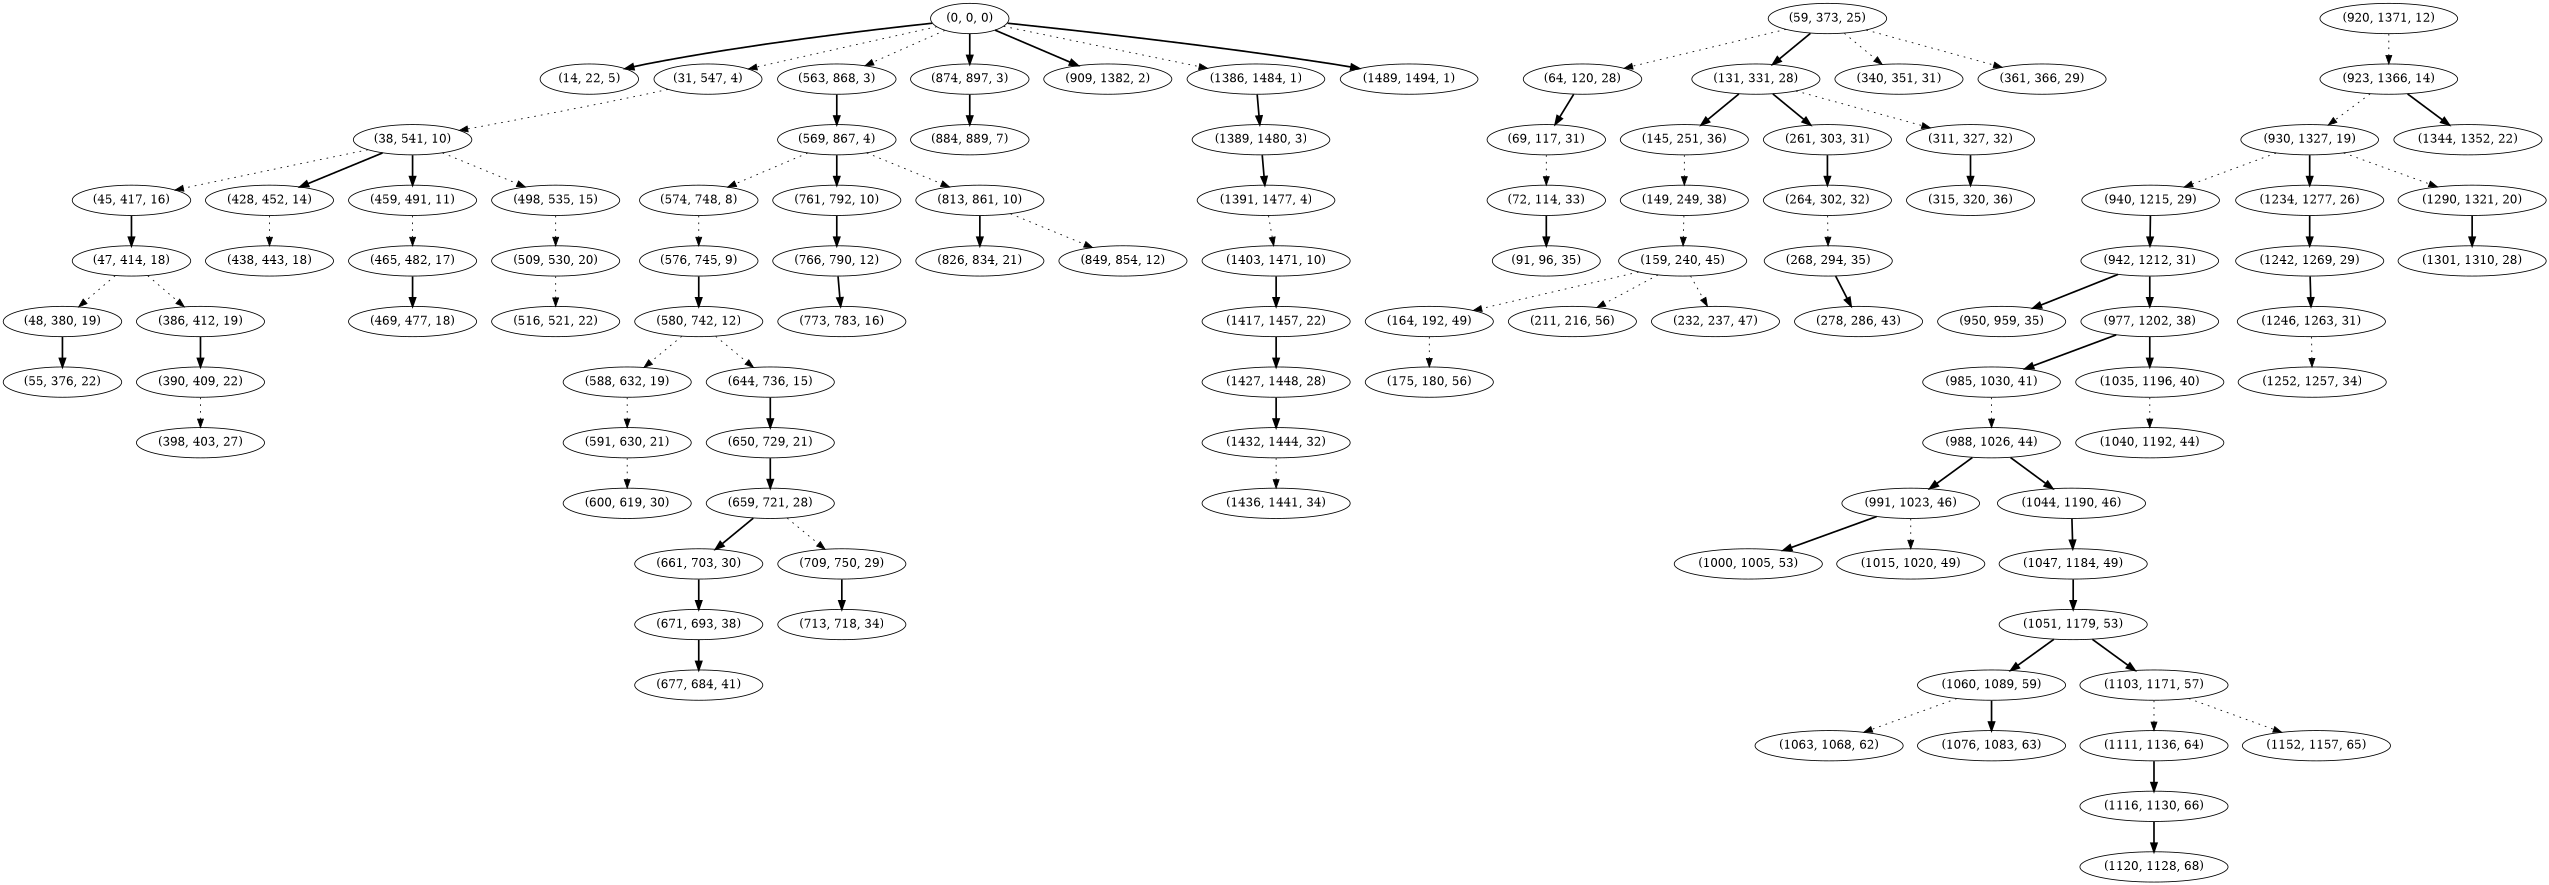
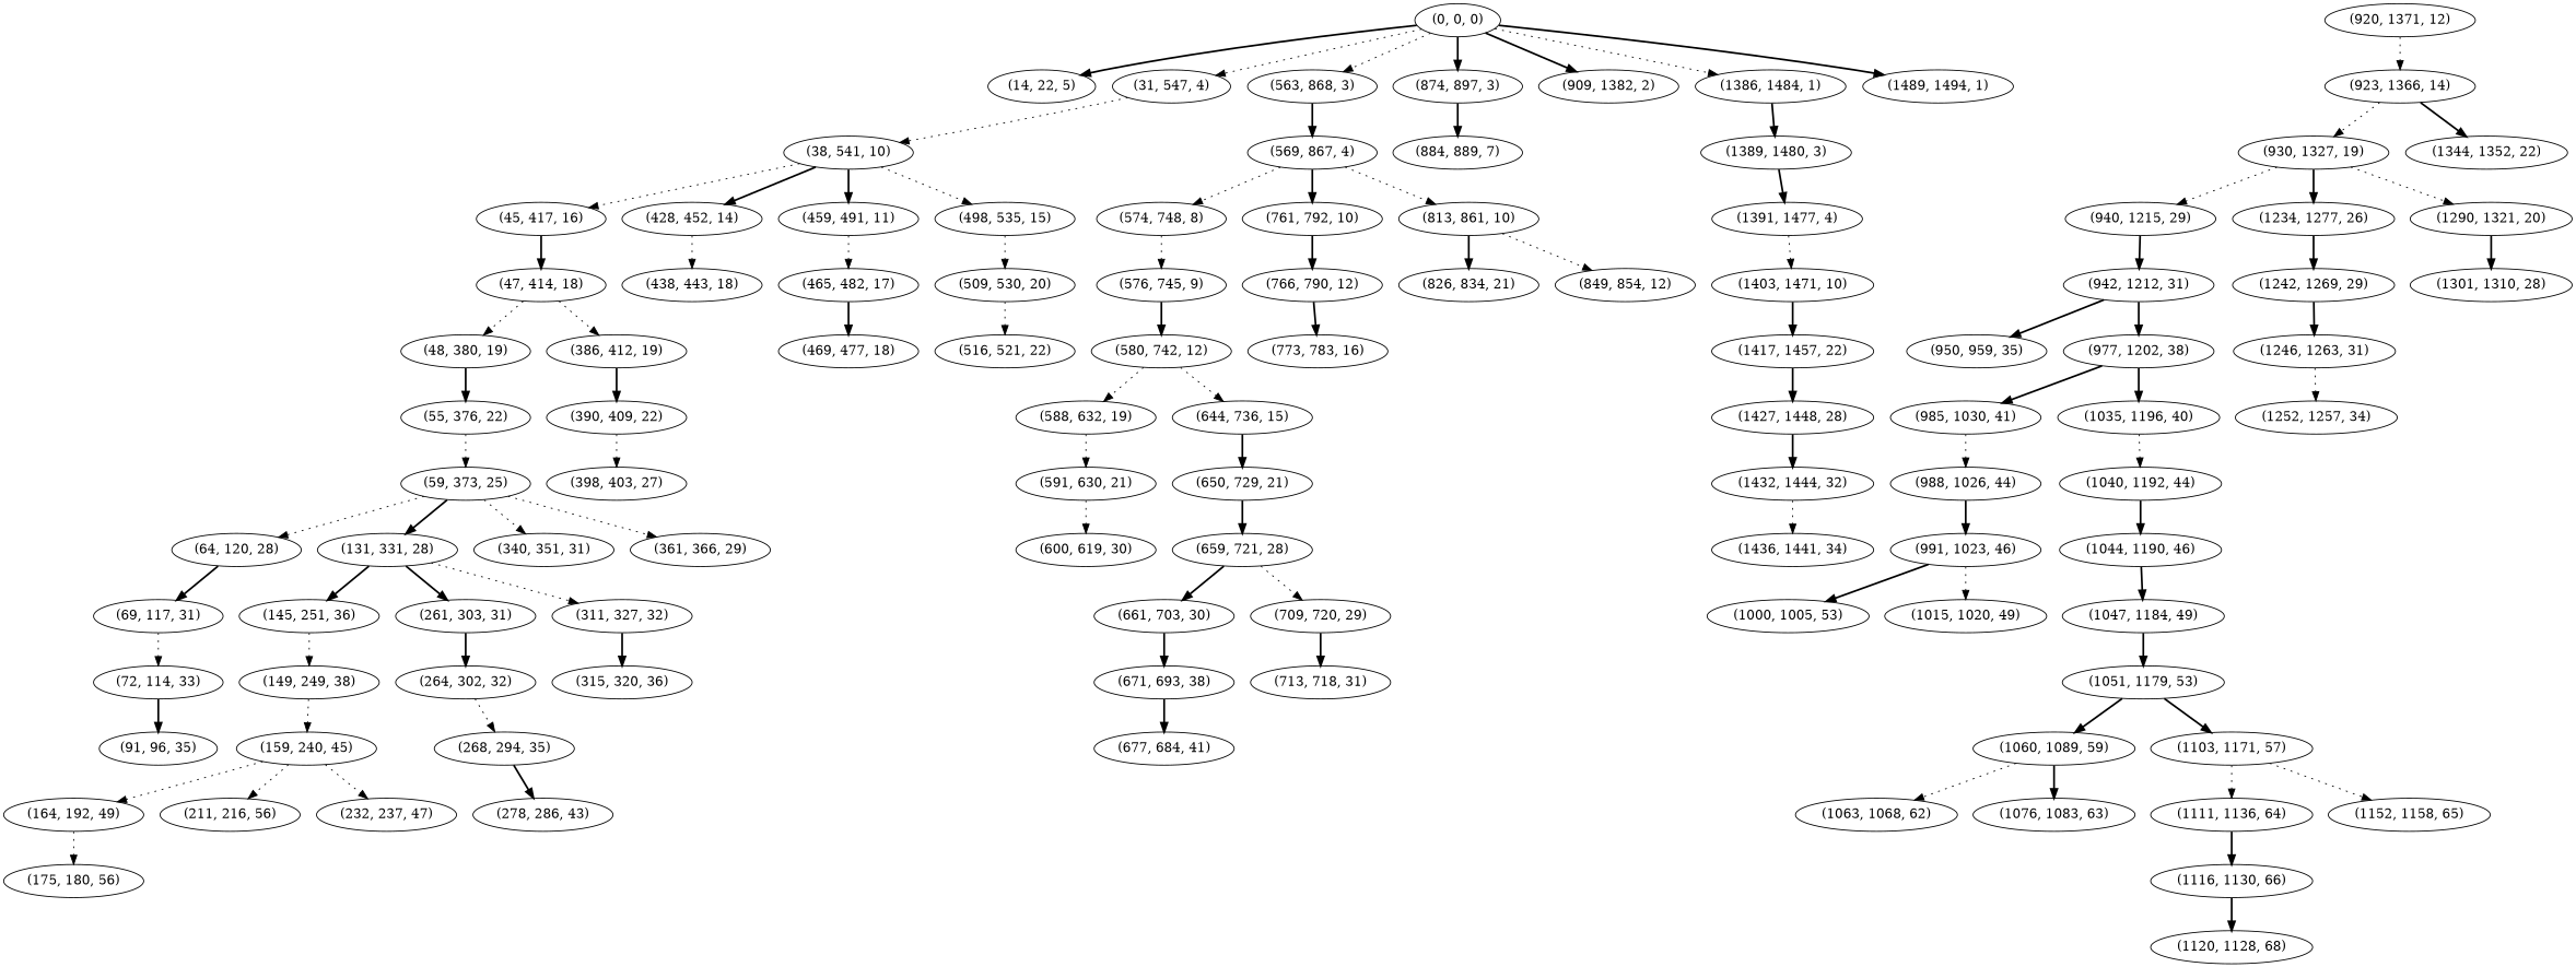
  digraph {
    edge [style=bold]
    "(0, 0, 0)"
    "(14, 22, 5)"
    "(31, 547, 4)"
    "(563, 868, 3)"
    "(874, 897, 3)"
    "(909, 1382, 2)"
    "(1386, 1484, 1)"
    "(1489, 1494, 1)"
    "(38, 541, 10)"
    "(569, 867, 4)"
    "(884, 889, 7)"
    "(1389, 1480, 3)"
    "(45, 417, 16)"
    "(428, 452, 14)"
    "(459, 491, 11)"
    "(498, 535, 15)"
    "(47, 414, 18)"
    "(438, 443, 18)"
    "(465, 482, 17)"
    "(509, 530, 20)"
    "(48, 380, 19)"
    "(386, 412, 19)"
    "(55, 376, 22)"
    "(390, 409, 22)"
    "(59, 373, 25)"
    "(64, 120, 28)"
    "(131, 331, 28)"
    "(340, 351, 31)"
    "(361, 366, 29)"
    "(69, 117, 31)"
    "(145, 251, 36)"
    "(261, 303, 31)"
    "(311, 327, 32)"
    "(72, 114, 33)"
    "(91, 96, 35)"
    "(149, 249, 38)"
    "(264, 302, 32)"
    "(315, 320, 36)"
    "(159, 240, 45)"
    "(164, 192, 49)"
    "(211, 216, 56)"
    "(232, 237, 47)"
    "(175, 180, 56)"
    "(268, 294, 35)"
    "(278, 286, 43)"
    "(398, 403, 27)"
    "(469, 477, 18)"
    "(516, 521, 22)"
    "(574, 748, 8)"
    "(761, 792, 10)"
    "(813, 861, 10)"
    "(576, 745, 9)"
    "(766, 790, 12)"
    "(826, 834, 21)"
    "(849, 854, 12)"
    "(580, 742, 12)"
    "(588, 632, 19)"
    "(644, 736, 15)"
    "(591, 630, 21)"
    "(650, 729, 21)"
    "(600, 619, 30)"
    "(659, 721, 28)"
    "(661, 703, 30)"
-   "(709, 720, 29)" [label="(709, 750, 29)"]
+   "(709, 720, 29)"
    "(671, 693, 38)"
-   "(713, 718, 31)" [label="(713, 718, 34)"]
+   "(713, 718, 31)"
    "(677, 684, 41)"
    "(773, 783, 16)"
    "(920, 1371, 12)"
    "(923, 1366, 14)"
    "(930, 1327, 19)"
    "(1344, 1352, 22)"
    "(940, 1215, 29)"
    "(1234, 1277, 26)"
    "(1290, 1321, 20)"
    "(942, 1212, 31)"
    "(1242, 1269, 29)"
    "(1301, 1310, 28)"
    "(950, 959, 35)"
    "(977, 1202, 38)"
    "(985, 1030, 41)"
    "(1035, 1196, 40)"
    "(988, 1026, 44)"
    "(1040, 1192, 44)"
    "(991, 1023, 46)"
    "(1000, 1005, 53)"
    "(1015, 1020, 49)"
    "(1044, 1190, 46)"
    "(1047, 1184, 49)"
    "(1051, 1179, 53)"
    "(1060, 1089, 59)"
    "(1103, 1171, 57)"
    "(1063, 1068, 62)"
    "(1076, 1083, 63)"
    "(1111, 1136, 64)"
-   "(1152, 1158, 65)" [label="(1152, 1157, 65)"]
+   "(1152, 1158, 65)"
    "(1116, 1130, 66)"
    "(1120, 1128, 68)"
    "(1246, 1263, 31)"
    "(1252, 1257, 34)"
    "(1391, 1477, 4)"
    "(1403, 1471, 10)"
    "(1417, 1457, 22)"
    "(1427, 1448, 28)"
    "(1432, 1444, 32)"
    "(1436, 1441, 34)"
    "(0, 0, 0)" -> "(14, 22, 5)"
    "(0, 0, 0)" -> "(31, 547, 4)" [style=dotted]
    "(0, 0, 0)" -> "(563, 868, 3)" [style=dotted]
    "(0, 0, 0)" -> "(874, 897, 3)"
    "(0, 0, 0)" -> "(909, 1382, 2)"
    "(0, 0, 0)" -> "(1386, 1484, 1)" [style=dotted]
    "(0, 0, 0)" -> "(1489, 1494, 1)"
    "(31, 547, 4)" -> "(38, 541, 10)" [style=dotted]
    "(563, 868, 3)" -> "(569, 867, 4)"
    "(874, 897, 3)" -> "(884, 889, 7)"
    "(1386, 1484, 1)" -> "(1389, 1480, 3)"
    "(38, 541, 10)" -> "(45, 417, 16)" [style=dotted]
    "(38, 541, 10)" -> "(428, 452, 14)"
    "(38, 541, 10)" -> "(459, 491, 11)"
    "(38, 541, 10)" -> "(498, 535, 15)" [style=dotted]
    "(569, 867, 4)" -> "(574, 748, 8)" [style=dotted]
    "(569, 867, 4)" -> "(761, 792, 10)"
    "(569, 867, 4)" -> "(813, 861, 10)" [style=dotted]
    "(1389, 1480, 3)" -> "(1391, 1477, 4)"
    "(45, 417, 16)" -> "(47, 414, 18)"
    "(428, 452, 14)" -> "(438, 443, 18)" [style=dotted]
    "(459, 491, 11)" -> "(465, 482, 17)" [style=dotted]
    "(498, 535, 15)" -> "(509, 530, 20)" [style=dotted]
    "(47, 414, 18)" -> "(48, 380, 19)" [style=dotted]
    "(47, 414, 18)" -> "(386, 412, 19)" [style=dotted]
    "(465, 482, 17)" -> "(469, 477, 18)"
    "(509, 530, 20)" -> "(516, 521, 22)" [style=dotted]
    "(48, 380, 19)" -> "(55, 376, 22)"
    "(386, 412, 19)" -> "(390, 409, 22)"
+   "(55, 376, 22)" -> "(59, 373, 25)" [style=dotted]
    "(390, 409, 22)" -> "(398, 403, 27)" [style=dotted]
    "(59, 373, 25)" -> "(64, 120, 28)" [style=dotted]
    "(59, 373, 25)" -> "(131, 331, 28)"
    "(59, 373, 25)" -> "(340, 351, 31)" [style=dotted]
    "(59, 373, 25)" -> "(361, 366, 29)" [style=dotted]
    "(64, 120, 28)" -> "(69, 117, 31)"
    "(131, 331, 28)" -> "(145, 251, 36)"
    "(131, 331, 28)" -> "(261, 303, 31)"
    "(131, 331, 28)" -> "(311, 327, 32)" [style=dotted]
    "(69, 117, 31)" -> "(72, 114, 33)" [style=dotted]
    "(145, 251, 36)" -> "(149, 249, 38)" [style=dotted]
    "(261, 303, 31)" -> "(264, 302, 32)"
    "(311, 327, 32)" -> "(315, 320, 36)"
    "(72, 114, 33)" -> "(91, 96, 35)"
    "(149, 249, 38)" -> "(159, 240, 45)" [style=dotted]
    "(264, 302, 32)" -> "(268, 294, 35)" [style=dotted]
    "(159, 240, 45)" -> "(164, 192, 49)" [style=dotted]
    "(159, 240, 45)" -> "(211, 216, 56)" [style=dotted]
    "(159, 240, 45)" -> "(232, 237, 47)" [style=dotted]
    "(164, 192, 49)" -> "(175, 180, 56)" [style=dotted]
    "(268, 294, 35)" -> "(278, 286, 43)"
    "(574, 748, 8)" -> "(576, 745, 9)" [style=dotted]
    "(761, 792, 10)" -> "(766, 790, 12)"
    "(813, 861, 10)" -> "(826, 834, 21)"
    "(813, 861, 10)" -> "(849, 854, 12)" [style=dotted]
    "(576, 745, 9)" -> "(580, 742, 12)"
    "(766, 790, 12)" -> "(773, 783, 16)"
    "(580, 742, 12)" -> "(588, 632, 19)" [style=dotted]
    "(580, 742, 12)" -> "(644, 736, 15)" [style=dotted]
    "(588, 632, 19)" -> "(591, 630, 21)" [style=dotted]
    "(644, 736, 15)" -> "(650, 729, 21)"
    "(591, 630, 21)" -> "(600, 619, 30)" [style=dotted]
    "(650, 729, 21)" -> "(659, 721, 28)"
    "(659, 721, 28)" -> "(661, 703, 30)"
    "(659, 721, 28)" -> "(709, 720, 29)" [style=dotted]
    "(661, 703, 30)" -> "(671, 693, 38)"
    "(709, 720, 29)" -> "(713, 718, 31)"
    "(671, 693, 38)" -> "(677, 684, 41)"
    "(920, 1371, 12)" -> "(923, 1366, 14)" [style=dotted]
    "(923, 1366, 14)" -> "(930, 1327, 19)" [style=dotted]
    "(923, 1366, 14)" -> "(1344, 1352, 22)"
    "(930, 1327, 19)" -> "(940, 1215, 29)" [style=dotted]
    "(930, 1327, 19)" -> "(1234, 1277, 26)"
    "(930, 1327, 19)" -> "(1290, 1321, 20)" [style=dotted]
    "(940, 1215, 29)" -> "(942, 1212, 31)"
    "(1234, 1277, 26)" -> "(1242, 1269, 29)"
    "(1290, 1321, 20)" -> "(1301, 1310, 28)"
    "(942, 1212, 31)" -> "(950, 959, 35)"
    "(942, 1212, 31)" -> "(977, 1202, 38)"
    "(1242, 1269, 29)" -> "(1246, 1263, 31)"
    "(977, 1202, 38)" -> "(985, 1030, 41)"
    "(977, 1202, 38)" -> "(1035, 1196, 40)"
    "(985, 1030, 41)" -> "(988, 1026, 44)" [style=dotted]
    "(1035, 1196, 40)" -> "(1040, 1192, 44)" [style=dotted]
    "(988, 1026, 44)" -> "(991, 1023, 46)"
-   "(988, 1026, 44)" -> "(1044, 1190, 46)"
+   "(1040, 1192, 44)" -> "(1044, 1190, 46)"
    "(991, 1023, 46)" -> "(1000, 1005, 53)"
    "(991, 1023, 46)" -> "(1015, 1020, 49)" [style=dotted]
    "(1044, 1190, 46)" -> "(1047, 1184, 49)"
    "(1047, 1184, 49)" -> "(1051, 1179, 53)"
    "(1051, 1179, 53)" -> "(1060, 1089, 59)"
    "(1051, 1179, 53)" -> "(1103, 1171, 57)"
    "(1060, 1089, 59)" -> "(1063, 1068, 62)" [style=dotted]
    "(1060, 1089, 59)" -> "(1076, 1083, 63)"
    "(1103, 1171, 57)" -> "(1111, 1136, 64)" [style=dotted]
    "(1103, 1171, 57)" -> "(1152, 1158, 65)" [style=dotted]
    "(1111, 1136, 64)" -> "(1116, 1130, 66)"
    "(1116, 1130, 66)" -> "(1120, 1128, 68)"
    "(1246, 1263, 31)" -> "(1252, 1257, 34)" [style=dotted]
    "(1391, 1477, 4)" -> "(1403, 1471, 10)" [style=dotted]
    "(1403, 1471, 10)" -> "(1417, 1457, 22)"
    "(1417, 1457, 22)" -> "(1427, 1448, 28)"
    "(1427, 1448, 28)" -> "(1432, 1444, 32)"
    "(1432, 1444, 32)" -> "(1436, 1441, 34)" [style=dotted]
  }
